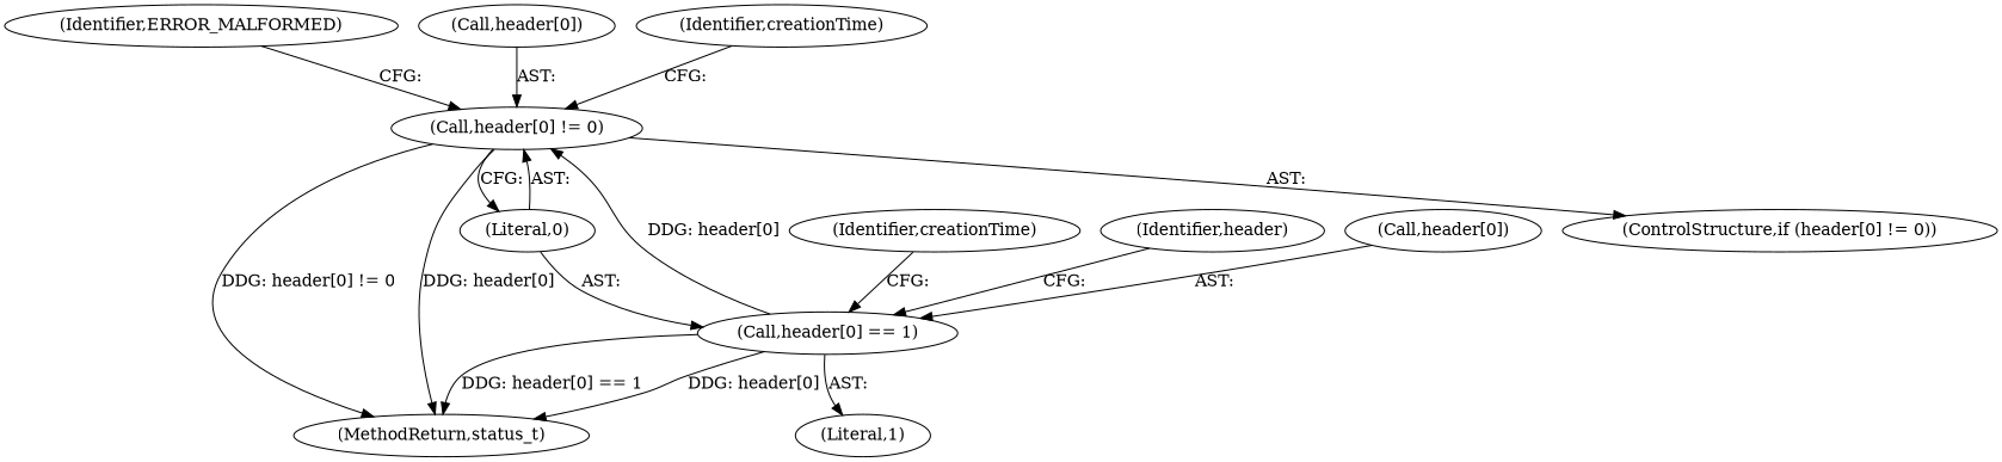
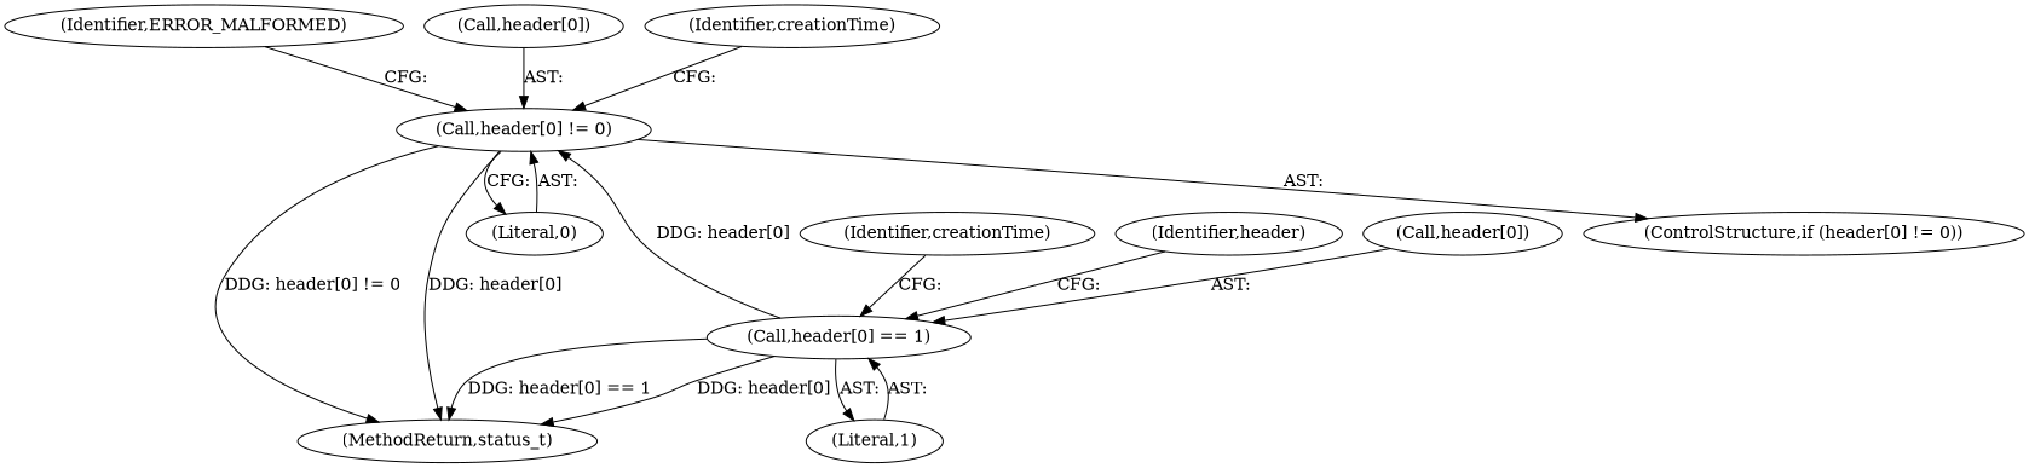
  digraph {
    n1 [label="(Call,header[0] != 0)"]
    n2 [label="(Literal,0)"]
    n3 [label="(ControlStructure,if (header[0] != 0))"]
    n4 [label="(MethodReturn,status_t)"]
    n5 [label="(Call,header[0] == 1)"]
    n6 [label="(Literal,1)"]
    n7 [label="(Identifier,creationTime)"]
    n8 [label="(Identifier,ERROR_MALFORMED)"]
    n9 [label="(Identifier,header)"]
    n10 [label="(Call,header[0])"]
    n11 [label="(Call,header[0])"]
    n12 [label="(Identifier,creationTime)"]
    n1 -> n2 [label="CFG: "]
    n1 -> n3 [label="AST: "]
    n1 -> n4 [label="DDG: header[0] != 0"]
    n1 -> n4 [label="DDG: header[0]"]
    n2 -> n1 [label="AST: "]
    n5 -> n1 [label="DDG: header[0]"]
    n5 -> n4 [label="DDG: header[0] == 1"]
    n5 -> n4 [label="DDG: header[0]"]
    n5 -> n6 [label="AST: "]
-   n2 -> n5 [label="AST: "]
+   n6 -> n5 [label="AST: "]
    n7 -> n5 [label="CFG: "]
    n8 -> n1 [label="CFG: "]
    n9 -> n5 [label="CFG: "]
    n10 -> n5 [label="AST: "]
    n11 -> n1 [label="AST: "]
    n12 -> n1 [label="CFG: "]
  }
